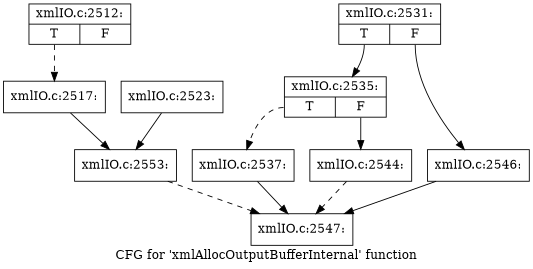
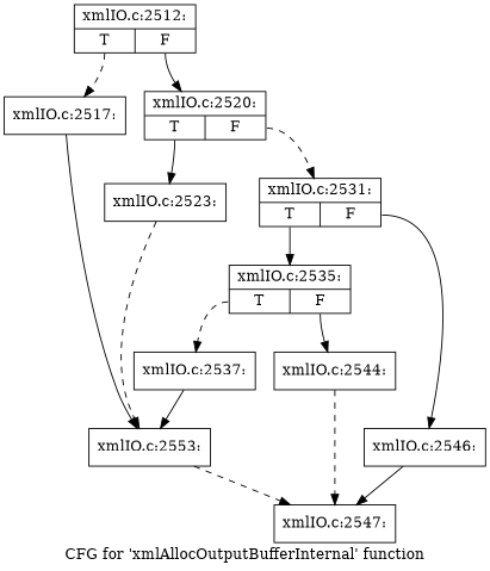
  digraph {
    label="CFG for 'xmlAllocOutputBufferInternal' function"
    node [shape=record]
    edge [style=solid]
    n1 [label="{xmlIO.c:2512:|{<s0>T|<s1>F}}"]
    n2 [label="{xmlIO.c:2517:}"]
+   n3 [label="{xmlIO.c:2520:|{<s0>T|<s1>F}}"]
    n4 [label="{xmlIO.c:2553:}"]
    n5 [label="{xmlIO.c:2523:}"]
    n6 [label="{xmlIO.c:2531:|{<s0>T|<s1>F}}"]
    n7 [label="{xmlIO.c:2547:}"]
    n8 [label="{xmlIO.c:2535:|{<s0>T|<s1>F}}"]
    n9 [label="{xmlIO.c:2546:}"]
    n10 [label="{xmlIO.c:2537:}"]
    n11 [label="{xmlIO.c:2544:}"]
    n1 -> n2 [style=dashed tailport=s0]
+   n1 -> n3 [tailport=s1]
    n2 -> n4
+   n3 -> n5 [tailport=s0]
+   n3 -> n6 [style=dashed tailport=s1]
    n4 -> n7 [style=dashed]
-   n5 -> n4
+   n5 -> n4 [style=dashed]
    n6 -> n8 [tailport=s0]
    n6 -> n9 [tailport=s1]
    n8 -> n10 [style=dashed tailport=s0]
    n8 -> n11 [tailport=s1]
    n9 -> n7
-   n10 -> n7
+   n10 -> n4
    n11 -> n7 [style=dashed]
  }
